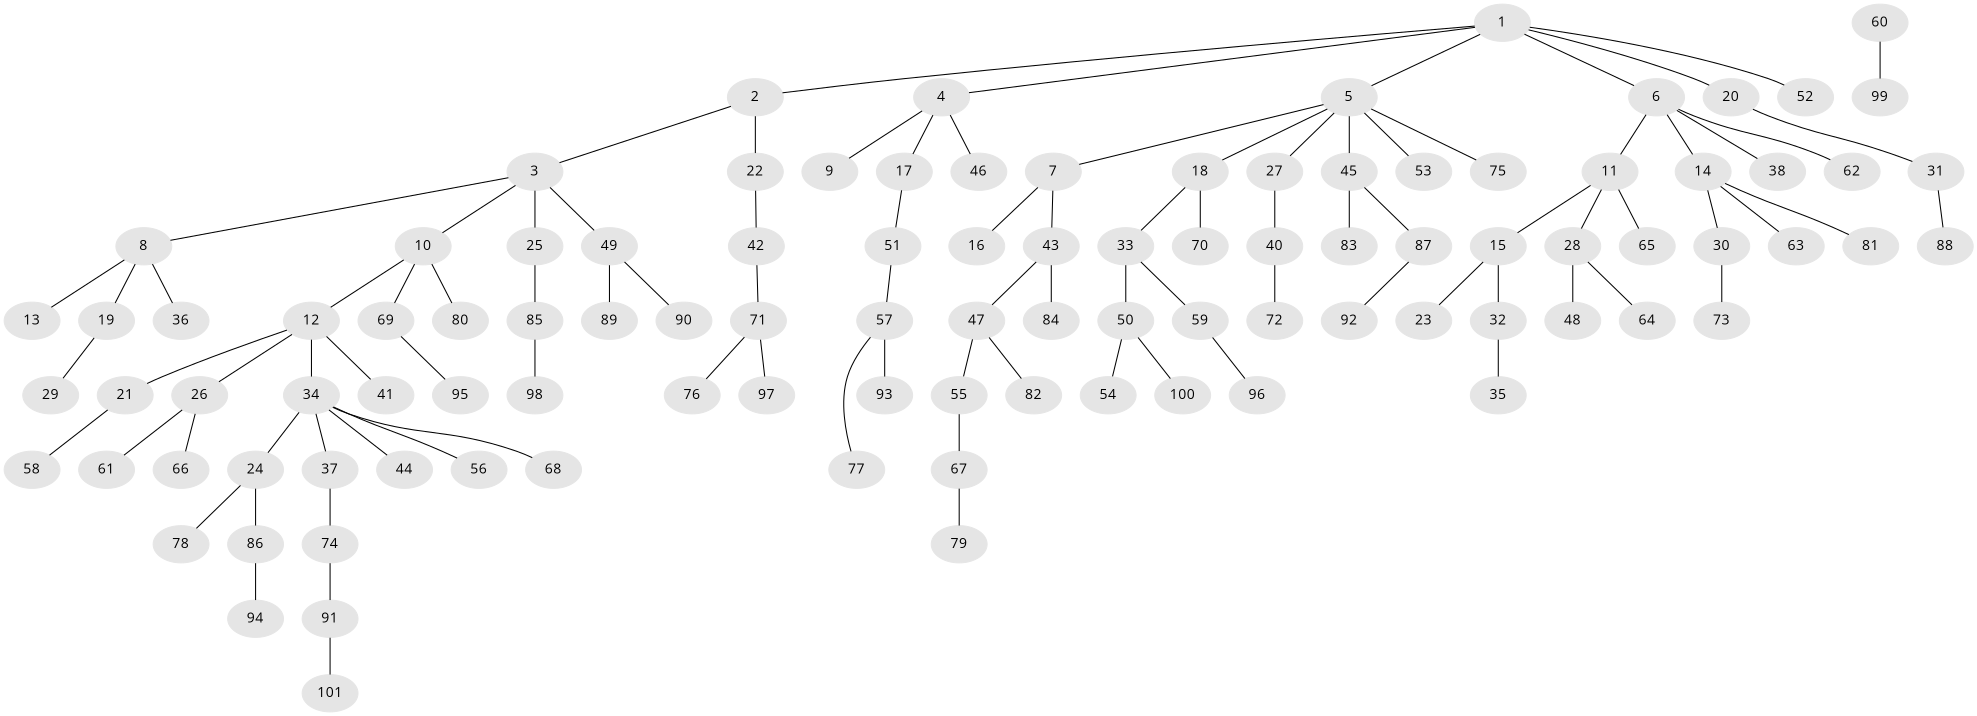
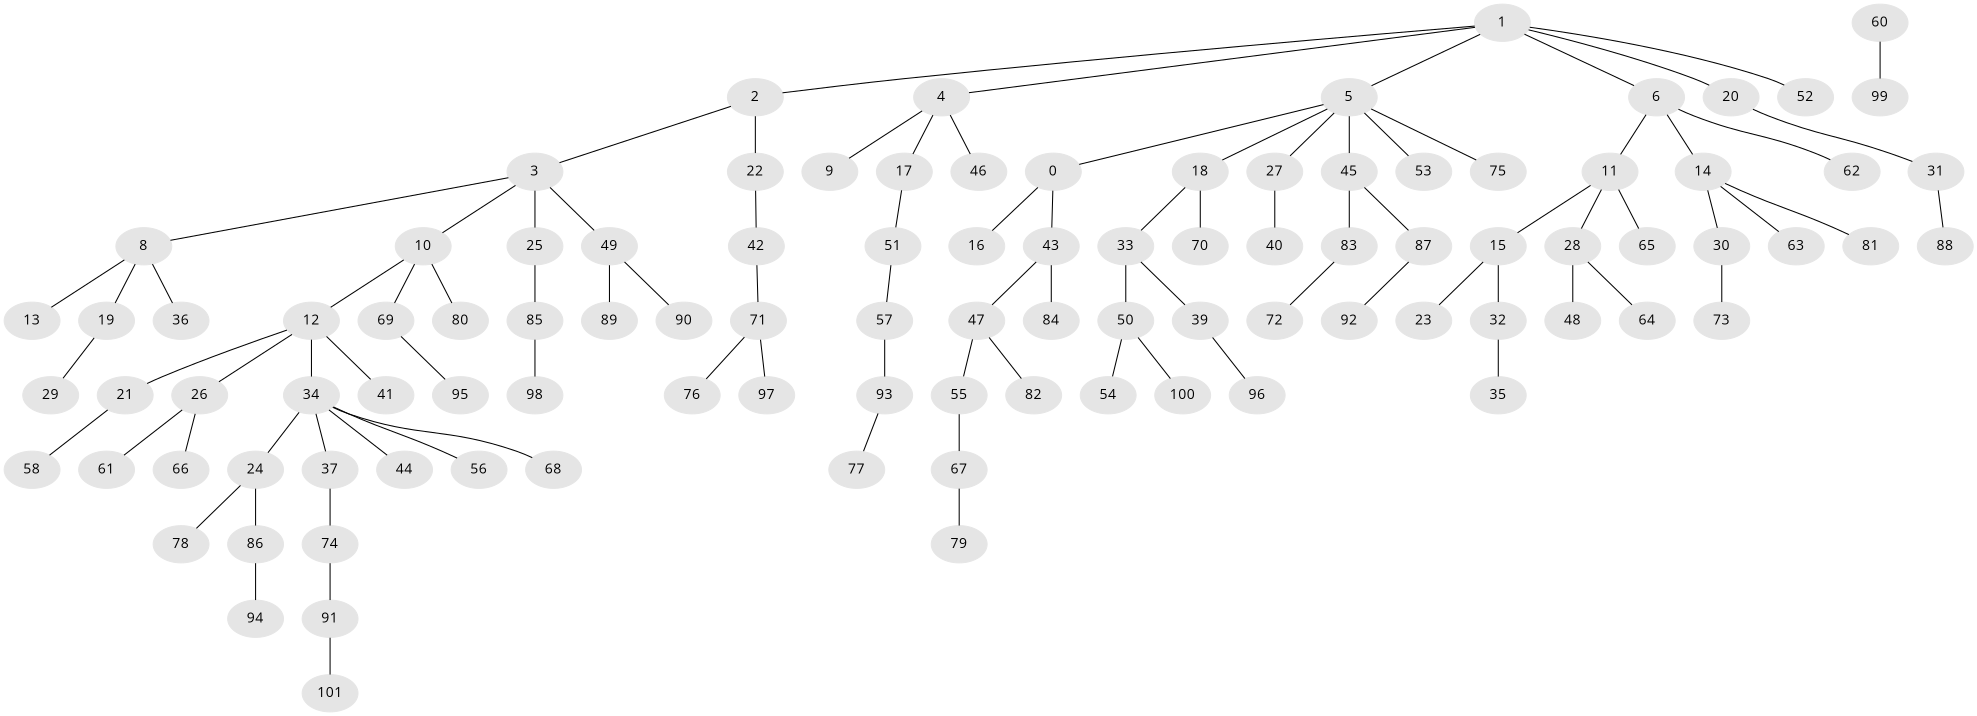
  graph {
    fontname="Open Sans"
    node [color=gray90 fontname="Open Sans" style=filled]
    edge [fontname="Open Sans"]
    1
    2
    4
    5
    6
    20
    52
    3
    22
    9
    17
    46
-   7
+   7 [label=0]
    18
    27
    45
    53
    75
    11
    14
-   38
    62
    31
    8
    10
    25
    49
    42
    13
    19
    36
    12
    69
    80
    85
    89
    90
    51
    16
    43
    33
    70
    40
    83
    87
    15
    28
    65
    30
    63
    81
    47
    84
    29
    21
    26
    34
    41
    95
    23
    32
    48
    64
    58
    24
    78
    86
    61
    66
    37
    44
    56
    68
    73
    35
    57
    50
-   59
+   59 [label=39]
    88
    71
    94
    98
    72
    54
    100
    96
    74
    91
    60
    99
    76
    97
    55
    82
    92
    67
    77
    93
    79
    101
    1 -- 2
    1 -- 4
    1 -- 5
    1 -- 6
    1 -- 20
    1 -- 52
    2 -- 3
    2 -- 22
    4 -- 9
    4 -- 17
    4 -- 46
    5 -- 7
    5 -- 18
    5 -- 27
    5 -- 45
    5 -- 53
    5 -- 75
    6 -- 11
    6 -- 14
-   6 -- 38
    6 -- 62
    20 -- 31
    3 -- 8
    3 -- 10
    3 -- 25
    3 -- 49
    22 -- 42
    17 -- 51
    7 -- 16
    7 -- 43
    18 -- 33
    18 -- 70
    27 -- 40
    45 -- 83
    45 -- 87
    11 -- 15
    11 -- 28
    11 -- 65
    14 -- 30
    14 -- 63
    14 -- 81
    31 -- 88
    8 -- 13
    8 -- 19
    8 -- 36
    10 -- 12
    10 -- 69
    10 -- 80
    25 -- 85
    49 -- 89
    49 -- 90
    42 -- 71
    19 -- 29
    12 -- 21
    12 -- 26
    12 -- 34
    12 -- 41
    69 -- 95
    85 -- 98
    51 -- 57
    43 -- 47
    43 -- 84
    33 -- 50
    33 -- 59
-   40 -- 72
+   83 -- 72
    87 -- 92
    15 -- 23
    15 -- 32
    28 -- 48
    28 -- 64
    30 -- 73
    47 -- 55
    47 -- 82
    21 -- 58
    26 -- 61
    26 -- 66
    34 -- 24
    34 -- 37
    34 -- 44
    34 -- 56
    34 -- 68
    32 -- 35
    24 -- 78
    24 -- 86
    86 -- 94
    37 -- 74
-   57 -- 77
+   93 -- 77
    57 -- 93
    50 -- 54
    50 -- 100
    59 -- 96
    71 -- 76
    71 -- 97
    74 -- 91
    91 -- 101
    60 -- 99
    55 -- 67
    67 -- 79
  }
